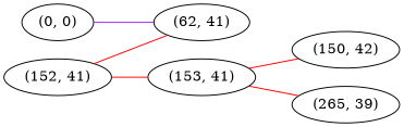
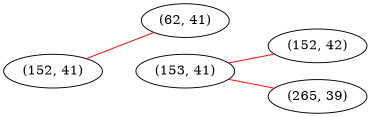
  graph {
    rankdir=LR
    edge [color=red weight=1]
    "(152, 41)"
    "(62, 41)"
    "(153, 41)"
-   "(152, 42)" [label="(150, 42)"]
+   "(152, 42)"
    "(265, 39)"
-   "(0, 0)"
    "(152, 41)" -- "(62, 41)"
-   "(152, 41)" -- "(153, 41)"
    "(153, 41)" -- "(152, 42)"
    "(153, 41)" -- "(265, 39)"
-   "(0, 0)" -- "(62, 41)" [color=purple weight=4]
  }
